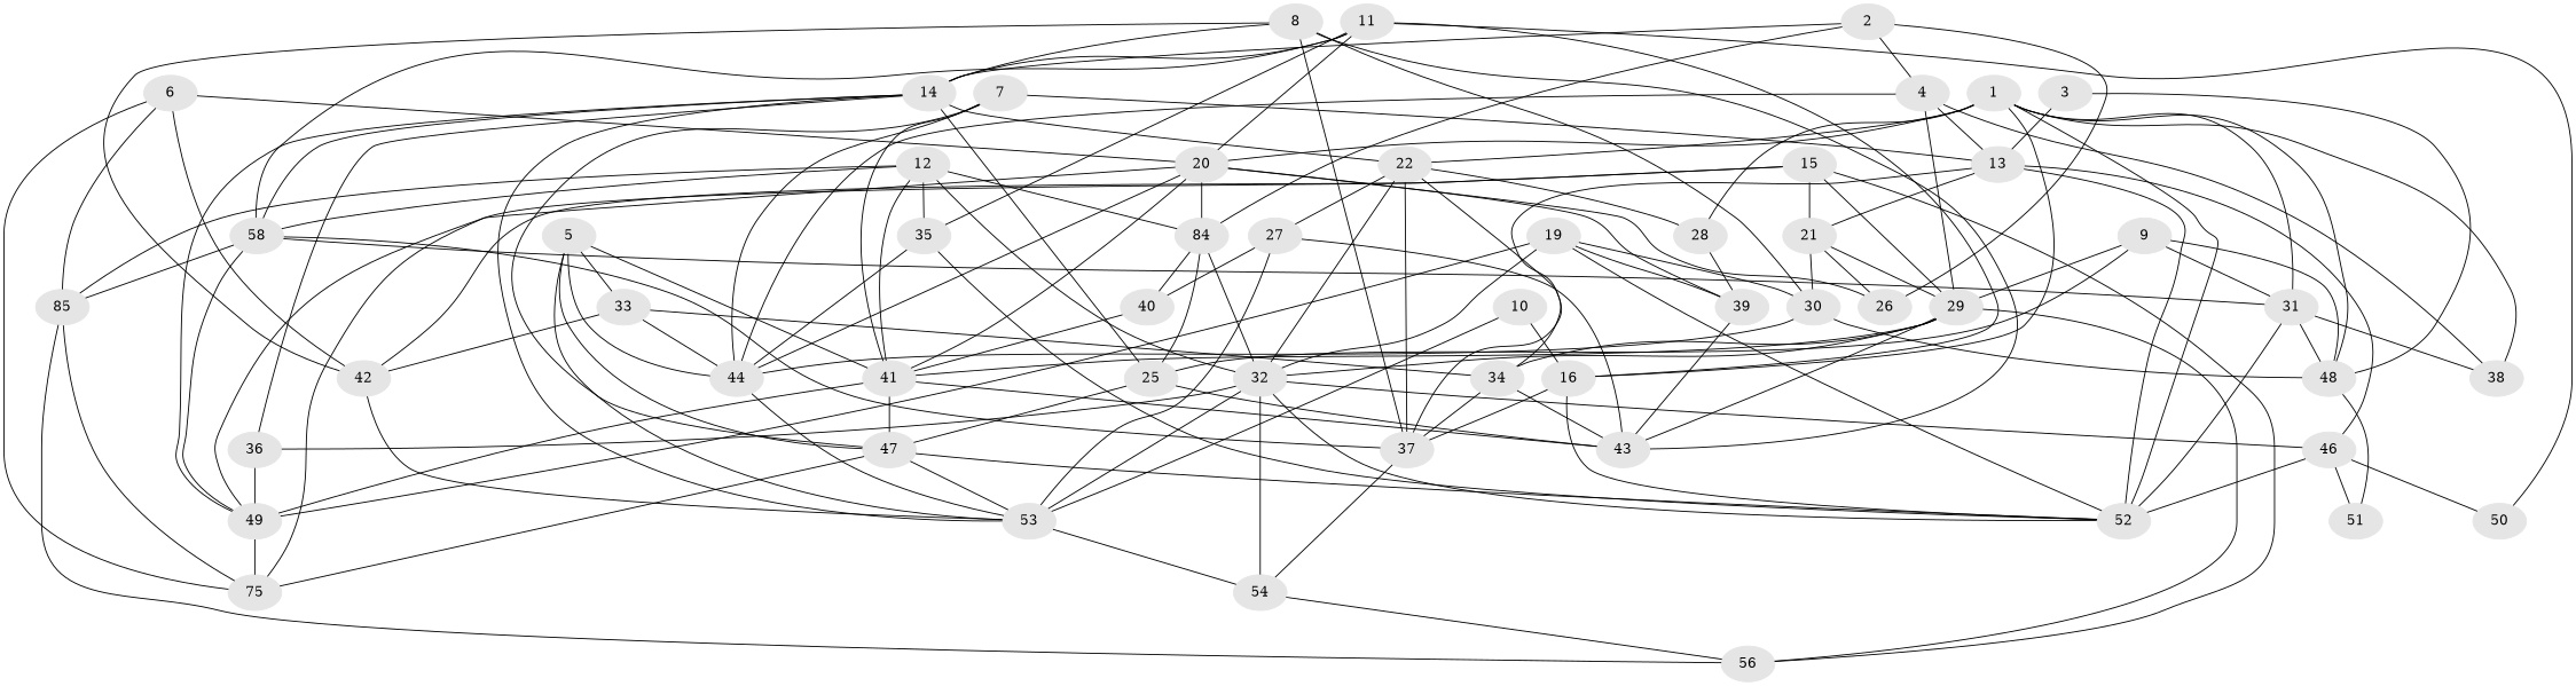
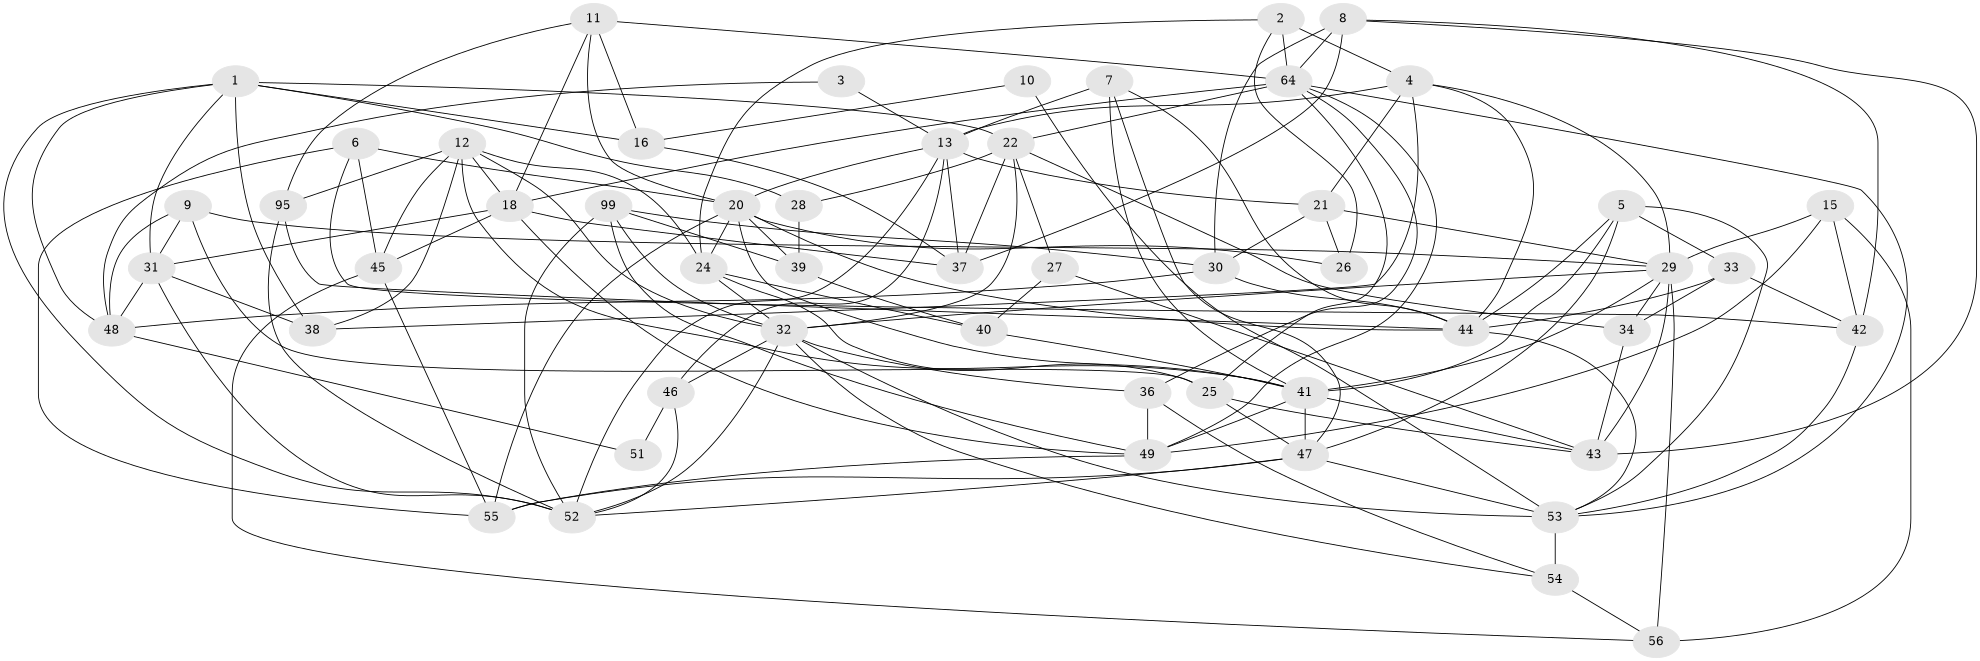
  graph {
    node [color=gray90 style=filled]
    edge [weight=1.0]
    1
    16
    20
    22
    28
    31
    38
    48
    52
    37
-   24 [label=84]
+   24
    26
    44
    41
-   55 [label=75]
+   55
    39
    32
    27
    34
    51
    2
    4
-   14
+   14 [label=64]
    13
    29
    53
    25
-   18 [label=58]
+   18
    36
    49
    40
    3
    21
    46
    43
    56
    5
    33
    47
    42
    54
    6
-   45 [label=85]
+   45
    7
    8
    30
    9
    10
    11
-   35
-   50
+   35 [label=95]
    12
    15
-   19
+   19 [label=99]
    1 -- 16
-   1 -- 20
+   13 -- 20
    1 -- 22
    1 -- 28
    1 -- 31
    1 -- 38
    1 -- 48
    1 -- 52
-   16 -- 52
    16 -- 37
    20 -- 24
    20 -- 26
    20 -- 44
    20 -- 41
    20 -- 55
    20 -- 39
    22 -- 28
    22 -- 37
    22 -- 32
    22 -- 27
    22 -- 34
    28 -- 39
    31 -- 38
    31 -- 48
    31 -- 52 [weight=2.0]
    48 -- 51
    24 -- 32
    24 -- 25
    24 -- 40
    44 -- 53
    41 -- 49
    41 -- 43
    41 -- 47
-   39 -- 43
+   39 -- 40
    32 -- 52
    32 -- 53
    32 -- 36
    32 -- 46
    32 -- 54
-   27 -- 53
    27 -- 40
    27 -- 43
-   34 -- 37
    34 -- 43
    2 -- 24
    2 -- 26
    2 -- 4
    2 -- 14 [weight=2.0]
    4 -- 38
    4 -- 44
    4 -- 13
    4 -- 29
    14 -- 22
    14 -- 53
    14 -- 25
    14 -- 18
    14 -- 36
    14 -- 49
    13 -- 52 [weight=2.0]
    13 -- 37
    13 -- 21
    13 -- 46
    29 -- 41
    29 -- 32 [weight=2.0]
    29 -- 34
    29 -- 43
    29 -- 56
    53 -- 54 [weight=2.0]
    25 -- 43 [weight=2.0]
    25 -- 47
    18 -- 31
    18 -- 37
    18 -- 49
    18 -- 45
    36 -- 49 [weight=2.0]
-   37 -- 54
+   36 -- 54
    49 -- 55
    40 -- 41
    3 -- 48
    3 -- 13
    21 -- 26
    21 -- 29
    21 -- 30
    46 -- 52
    46 -- 51
-   46 -- 50
    5 -- 44
    5 -- 41
    5 -- 53
    5 -- 33
    5 -- 47
    33 -- 44
    33 -- 34
    33 -- 42
    47 -- 52
    47 -- 55
    47 -- 53
    42 -- 53
    54 -- 56
    6 -- 20
    6 -- 55
    6 -- 42
    6 -- 45
    45 -- 55
    45 -- 56
    7 -- 44 [weight=2.0]
    7 -- 41
    7 -- 13 [weight=3.0]
    7 -- 47
    8 -- 37
    8 -- 14
    8 -- 43
    8 -- 42
    8 -- 30
    30 -- 48
    30 -- 44
    9 -- 31
    9 -- 48
    9 -- 29
    9 -- 25
    10 -- 16
    10 -- 53
    11 -- 16
    11 -- 20
    11 -- 14
    11 -- 18
    11 -- 35
-   11 -- 50
    35 -- 52
    35 -- 44
+   12 -- 38
    12 -- 24
    12 -- 41
    12 -- 32
    12 -- 18
    12 -- 45
    12 -- 35
    15 -- 29
    15 -- 49
-   15 -- 21
+   4 -- 21
    15 -- 56
    15 -- 42
    19 -- 52
    19 -- 39
    19 -- 32
    19 -- 49
    19 -- 30
  }
